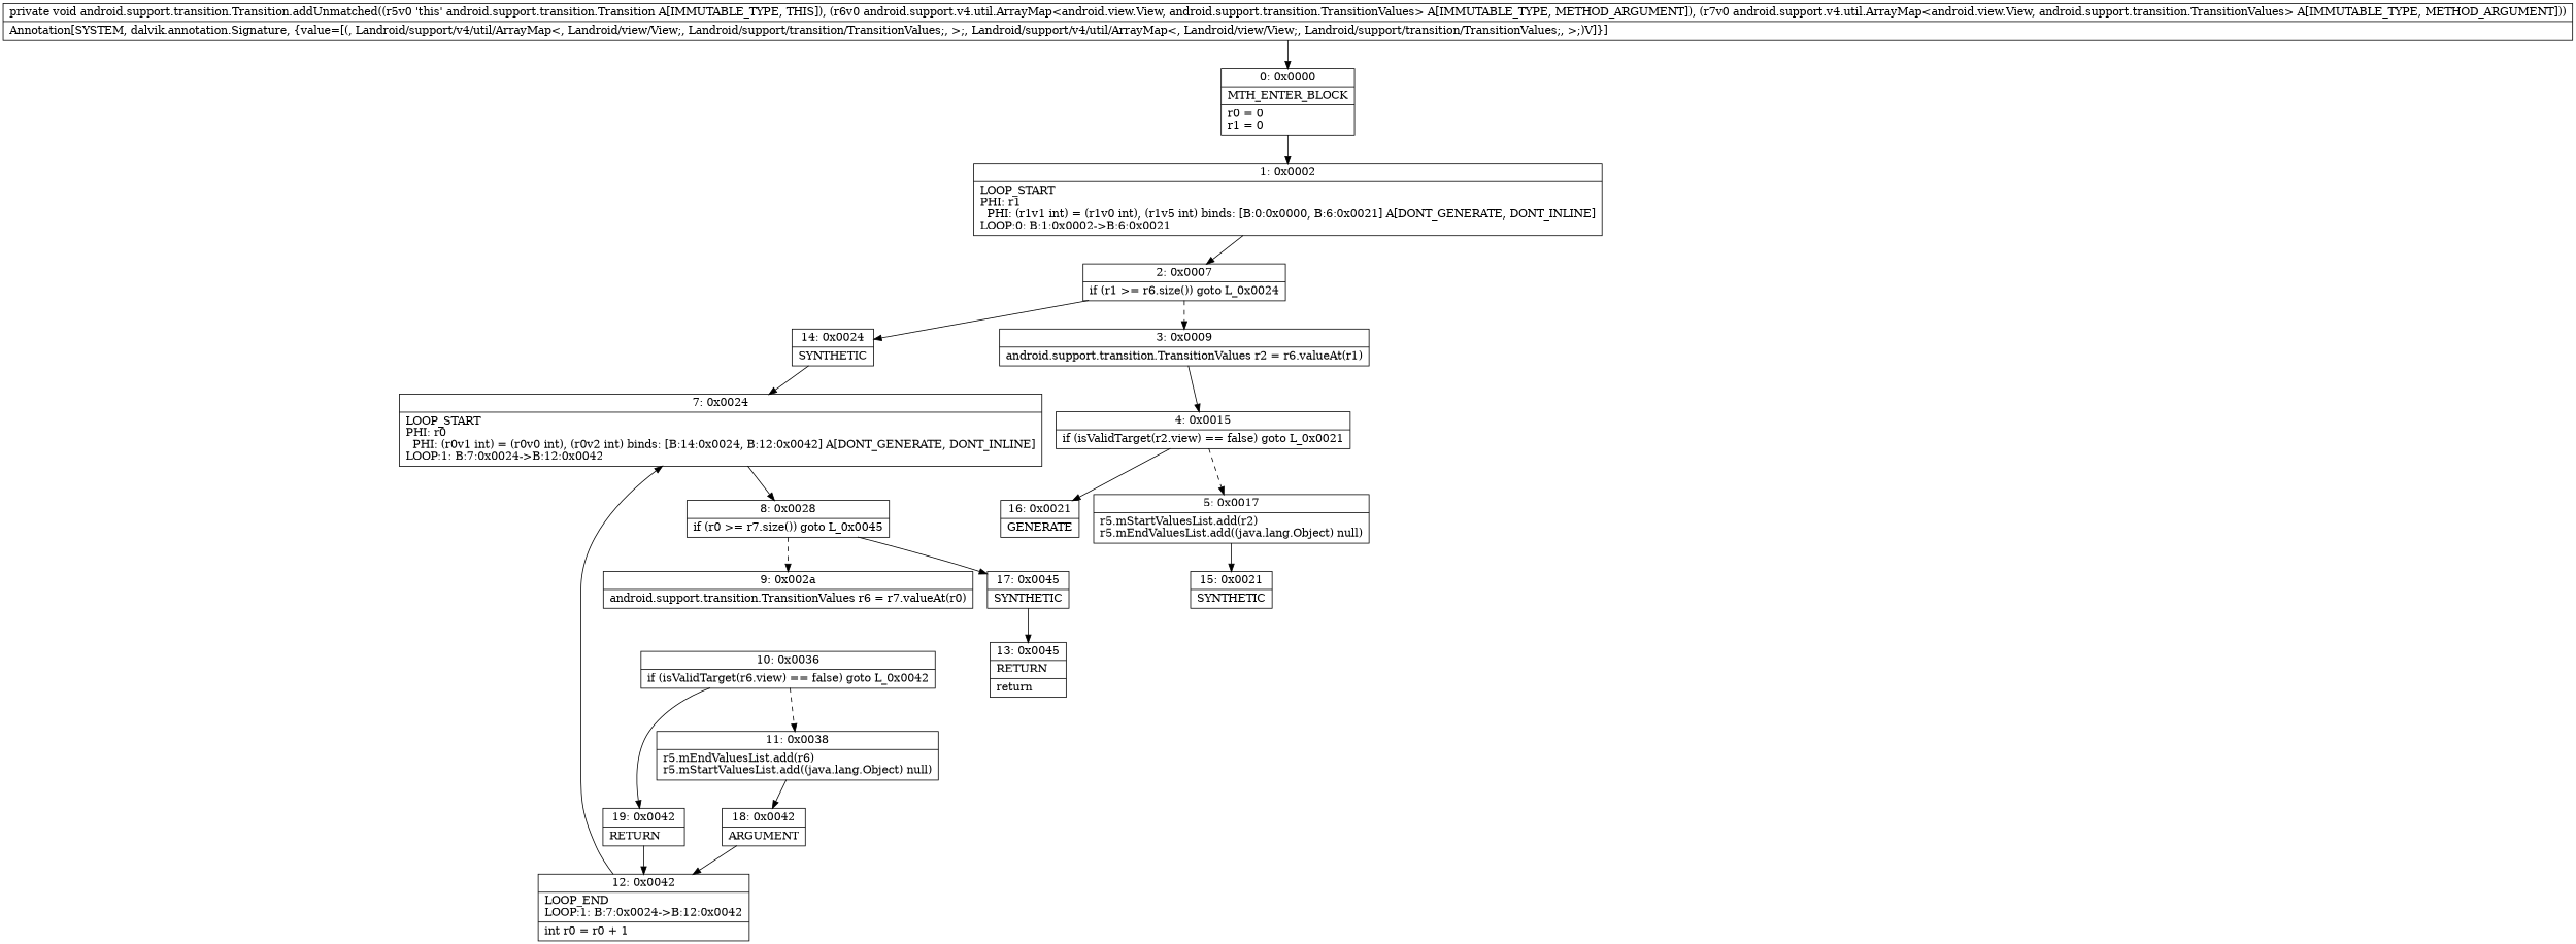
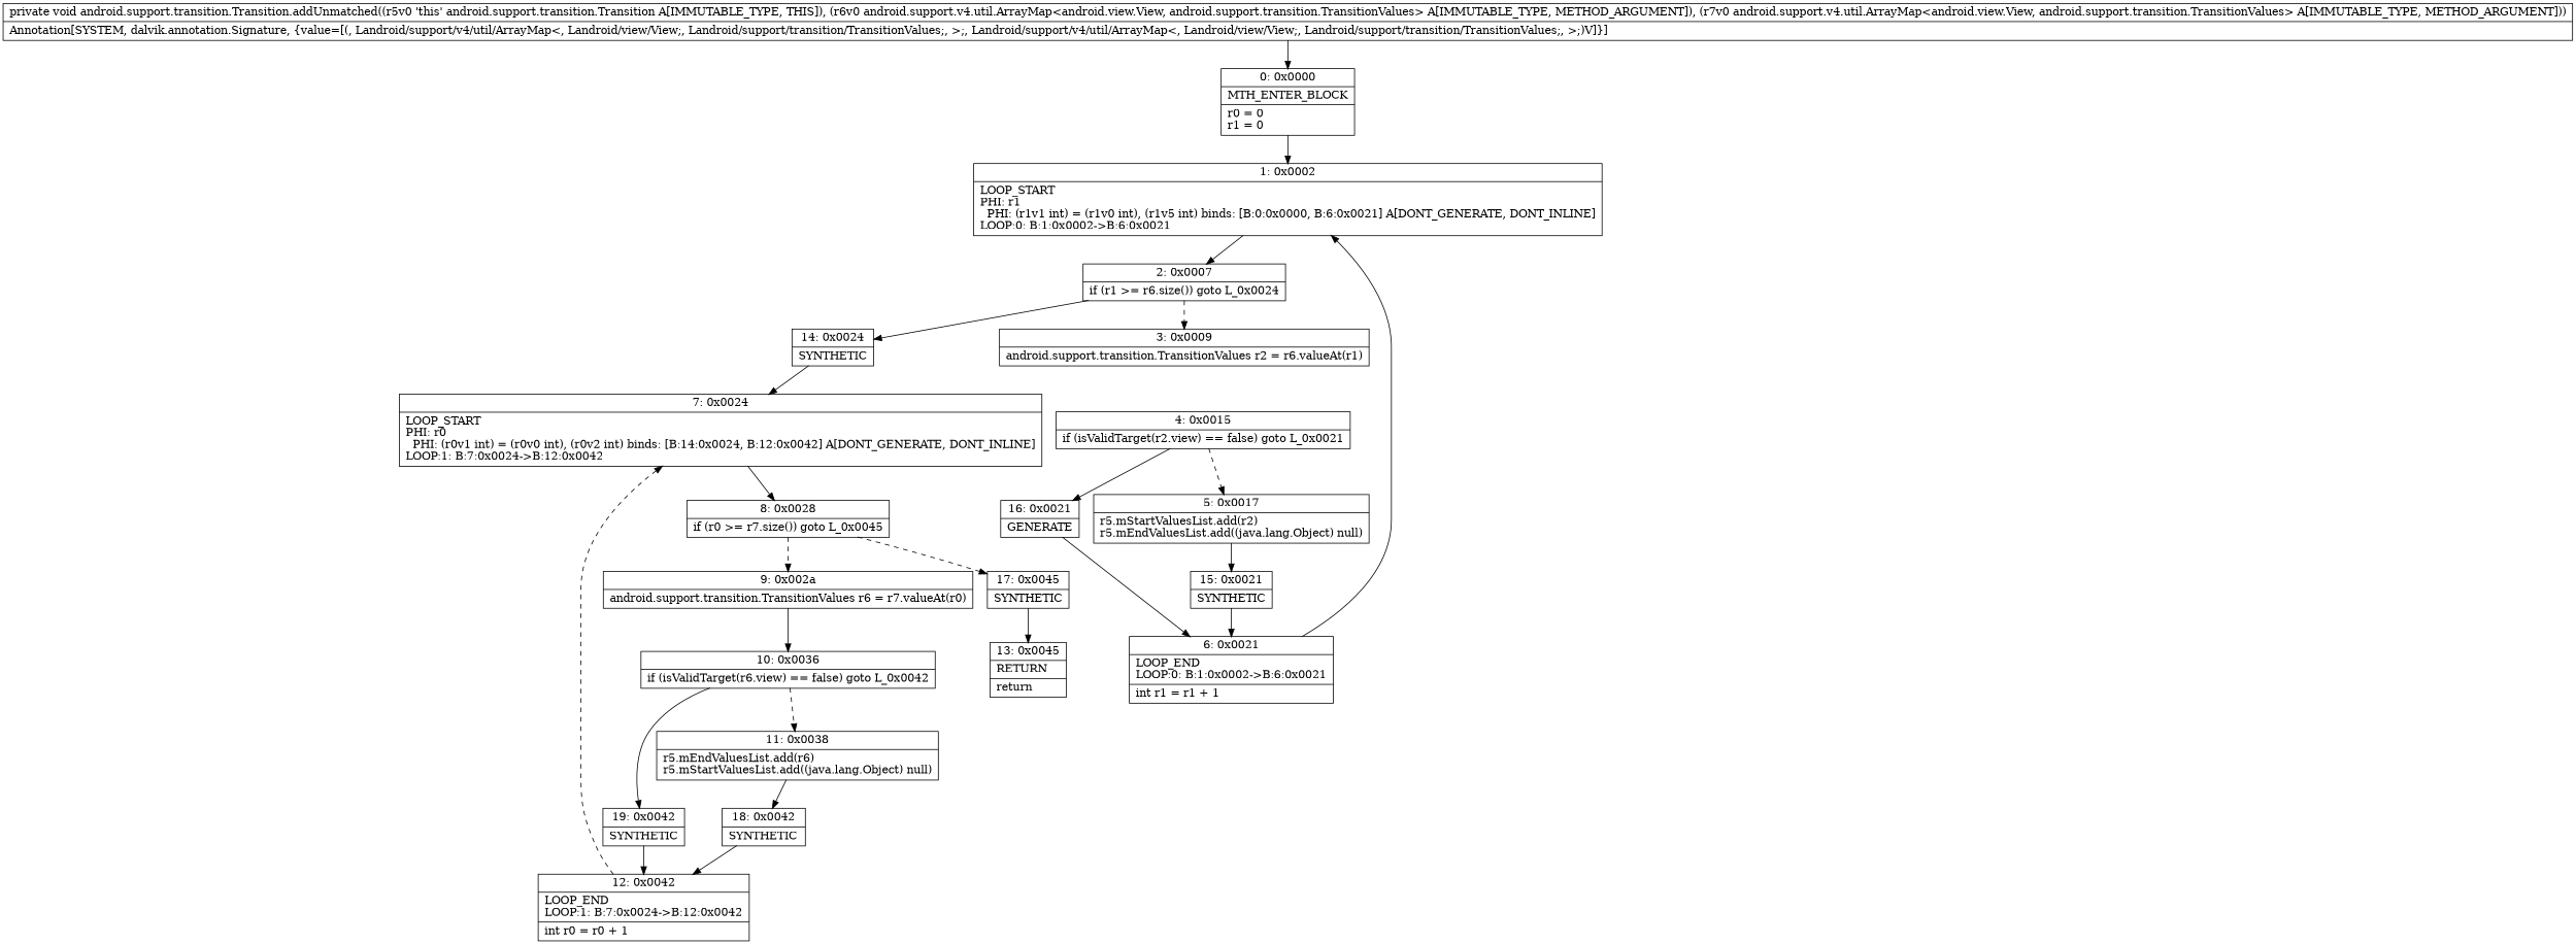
  digraph {
    node [shape=record]
    n1 [label="{0\:\ 0x0000|MTH_ENTER_BLOCK\l|r0 = 0\lr1 = 0\l}"]
    n2 [label="{1\:\ 0x0002|LOOP_START\lPHI: r1 \l  PHI: (r1v1 int) = (r1v0 int), (r1v5 int) binds: [B:0:0x0000, B:6:0x0021] A[DONT_GENERATE, DONT_INLINE]\lLOOP:0: B:1:0x0002\-\>B:6:0x0021\l}"]
    n3 [label="{2\:\ 0x0007|if (r1 \>= r6.size()) goto L_0x0024\l}"]
    n4 [label="{3\:\ 0x0009|android.support.transition.TransitionValues r2 = r6.valueAt(r1)\l}"]
    n5 [label="{14\:\ 0x0024|SYNTHETIC\l}"]
    n6 [label="{4\:\ 0x0015|if (isValidTarget(r2.view) == false) goto L_0x0021\l}"]
    n7 [label="{7\:\ 0x0024|LOOP_START\lPHI: r0 \l  PHI: (r0v1 int) = (r0v0 int), (r0v2 int) binds: [B:14:0x0024, B:12:0x0042] A[DONT_GENERATE, DONT_INLINE]\lLOOP:1: B:7:0x0024\-\>B:12:0x0042\l}"]
    n8 [label="{5\:\ 0x0017|r5.mStartValuesList.add(r2)\lr5.mEndValuesList.add((java.lang.Object) null)\l}"]
    n9 [label="{16\:\ 0x0021|GENERATE\l}"]
    n10 [label="{15\:\ 0x0021|SYNTHETIC\l}"]
+   n11 [label="{6\:\ 0x0021|LOOP_END\lLOOP:0: B:1:0x0002\-\>B:6:0x0021\l|int r1 = r1 + 1\l}"]
    n12 [label="{8\:\ 0x0028|if (r0 \>= r7.size()) goto L_0x0045\l}"]
    n13 [label="{9\:\ 0x002a|android.support.transition.TransitionValues r6 = r7.valueAt(r0)\l}"]
    n14 [label="{17\:\ 0x0045|SYNTHETIC\l}"]
    n15 [label="{10\:\ 0x0036|if (isValidTarget(r6.view) == false) goto L_0x0042\l}"]
    n16 [label="{13\:\ 0x0045|RETURN\l|return\l}"]
    n17 [label="{11\:\ 0x0038|r5.mEndValuesList.add(r6)\lr5.mStartValuesList.add((java.lang.Object) null)\l}"]
-   n18 [label="{19\:\ 0x0042|RETURN\l}"]
-   n19 [label="{18\:\ 0x0042|ARGUMENT\l}"]
+   n18 [label="{19\:\ 0x0042|SYNTHETIC\l}"]
+   n19 [label="{18\:\ 0x0042|SYNTHETIC\l}"]
    n20 [label="{12\:\ 0x0042|LOOP_END\lLOOP:1: B:7:0x0024\-\>B:12:0x0042\l|int r0 = r0 + 1\l}"]
    n21 [label="{private void android.support.transition.Transition.addUnmatched((r5v0 'this' android.support.transition.Transition A[IMMUTABLE_TYPE, THIS]), (r6v0 android.support.v4.util.ArrayMap\<android.view.View, android.support.transition.TransitionValues\> A[IMMUTABLE_TYPE, METHOD_ARGUMENT]), (r7v0 android.support.v4.util.ArrayMap\<android.view.View, android.support.transition.TransitionValues\> A[IMMUTABLE_TYPE, METHOD_ARGUMENT]))  | Annotation[SYSTEM, dalvik.annotation.Signature, \{value=[(, Landroid\/support\/v4\/util\/ArrayMap\<, Landroid\/view\/View;, Landroid\/support\/transition\/TransitionValues;, \>;, Landroid\/support\/v4\/util\/ArrayMap\<, Landroid\/view\/View;, Landroid\/support\/transition\/TransitionValues;, \>;)V]\}]\l}"]
    n1 -> n2
    n2 -> n3
    n3 -> n4 [style=dashed]
    n3 -> n5
-   n4 -> n6
    n5 -> n7
    n6 -> n8 [style=dashed]
    n6 -> n9
    n7 -> n12
    n8 -> n10
+   n9 -> n11
+   n10 -> n11
+   n11 -> n2
    n12 -> n13 [style=dashed]
-   n12 -> n14
+   n12 -> n14 [style=dashed]
+   n13 -> n15
    n14 -> n16
    n15 -> n17 [style=dashed]
    n15 -> n18
    n17 -> n19
    n18 -> n20
    n19 -> n20
-   n20 -> n7
+   n20 -> n7 [style=dashed]
    n21 -> n1
  }
